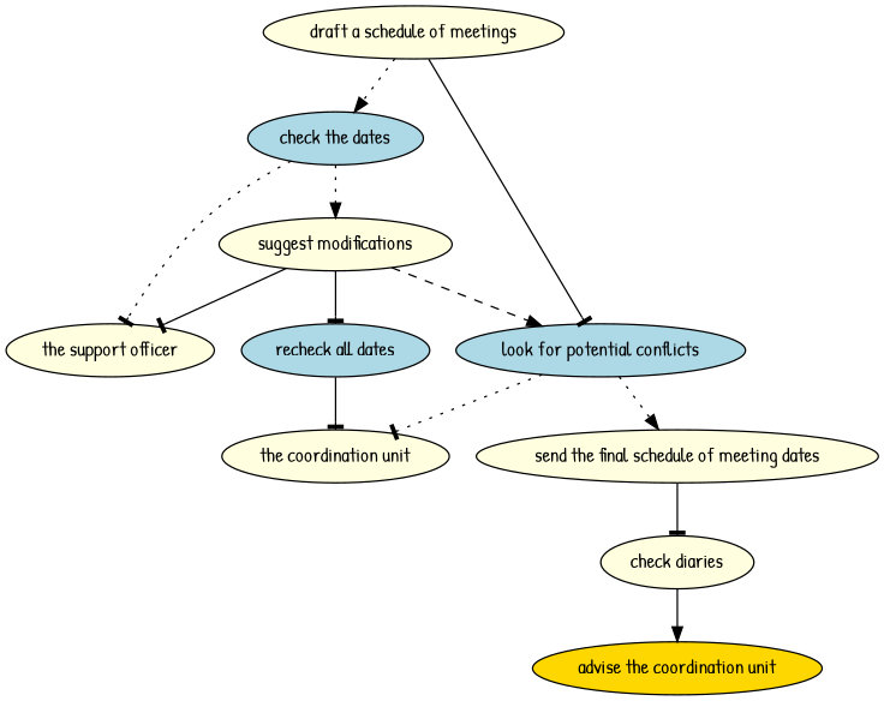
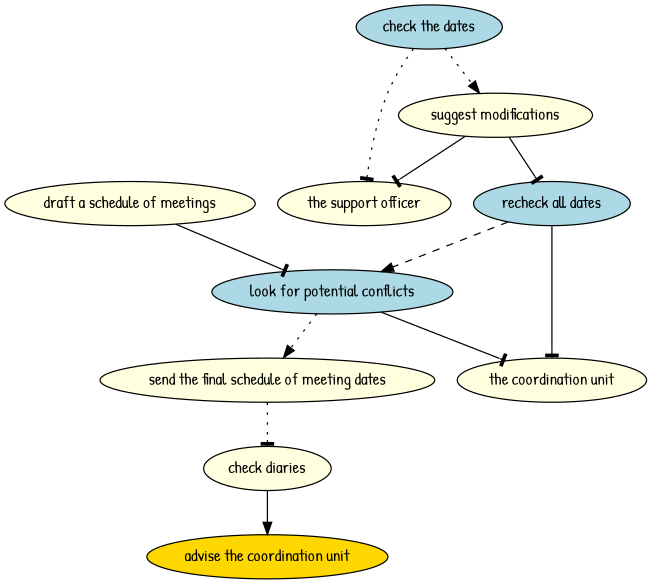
  strict digraph {
    fontname="Patrick Hand"
    node [fillcolor=lightyellow fontname="Patrick Hand" style=filled]
    edge [arrowhead=tee attrs="{'type': 'flow', 'label': 'flow'}" fontname="Patrick Hand" style=solid]
    "draft a schedule of meetings" [attrs="{'type': 'Activity', 'label': 'draft a schedule of meetings'}"]
    "check the dates" [attrs="{'type': 'Activity', 'label': 'check the dates'}" fillcolor=lightblue]
    "look for potential conflicts" [attrs="{'type': 'Activity', 'label': 'look for potential conflicts'}" fillcolor=lightblue]
    "suggest modifications" [attrs="{'type': 'Activity', 'label': 'suggest modifications'}"]
    "the support officer" [attrs="{'type': 'Actor', 'label': 'the support officer'}"]
    "the coordination unit" [attrs="{'type': 'Actor', 'label': 'the coordination unit'}"]
    "recheck all dates" [attrs="{'type': 'Activity', 'label': 'recheck all dates'}" fillcolor=lightblue]
    "send the final schedule of meeting dates" [attrs="{'type': 'Activity', 'label': 'send the final schedule of meeting dates'}"]
    "check diaries" [attrs="{'type': 'Activity', 'label': 'check diaries'}"]
    "advise the coordination unit" [attrs="{'type': 'Activity', 'label': 'advise the coordination unit'}" fillcolor=gold]
-   "draft a schedule of meetings" -> "check the dates" [arrowhead=normal style=dotted]
    "draft a schedule of meetings" -> "look for potential conflicts" [attrs="{'type': 'actor performer', 'label': 'actor performer'}"]
    "check the dates" -> "suggest modifications" [arrowhead=normal style=dotted]
    "check the dates" -> "the support officer" [attrs="{'type': 'actor performer', 'label': 'actor performer'}" style=dotted]
-   "look for potential conflicts" -> "the coordination unit" [attrs="{'type': 'actor performer', 'label': 'actor performer'}" style=dotted]
+   "look for potential conflicts" -> "the coordination unit" [attrs="{'type': 'actor performer', 'label': 'actor performer'}"]
    "look for potential conflicts" -> "send the final schedule of meeting dates" [arrowhead=normal style=dotted]
    "suggest modifications" -> "the support officer" [attrs="{'type': 'actor performer', 'label': 'actor performer'}"]
    "suggest modifications" -> "recheck all dates"
-   "suggest modifications" -> "look for potential conflicts" [arrowhead=normal style=dashed]
+   "recheck all dates" -> "look for potential conflicts" [arrowhead=normal style=dashed]
    "recheck all dates" -> "the coordination unit" [attrs="{'type': 'actor performer', 'label': 'actor performer'}"]
-   "send the final schedule of meeting dates" -> "check diaries"
+   "send the final schedule of meeting dates" -> "check diaries" [style=dotted]
    "check diaries" -> "advise the coordination unit" [arrowhead=normal]
  }
